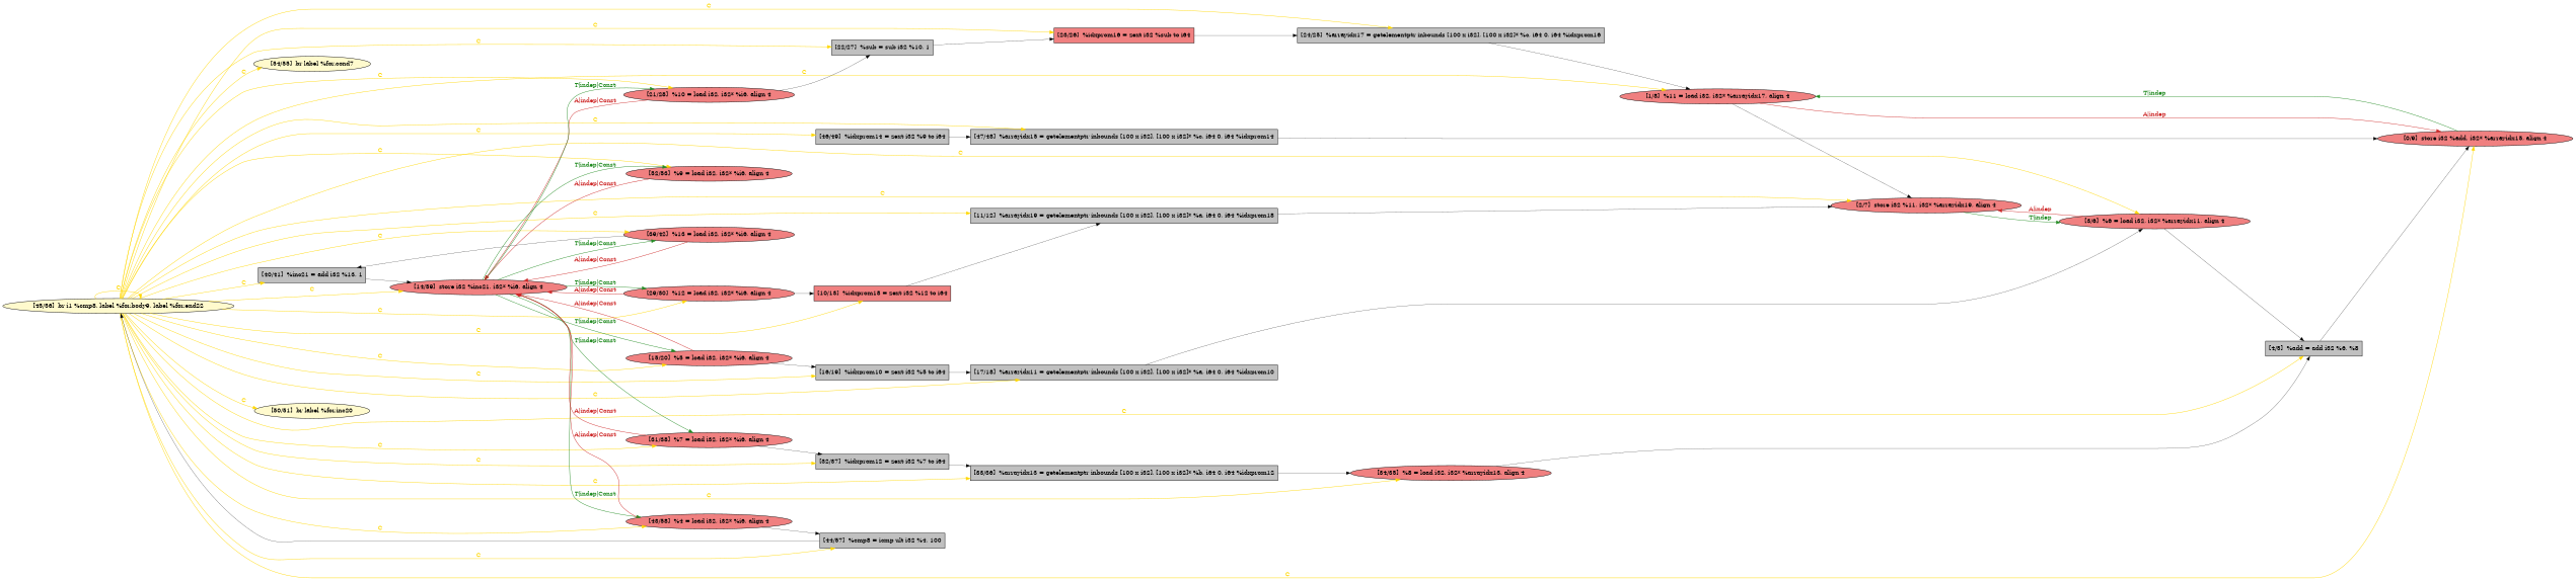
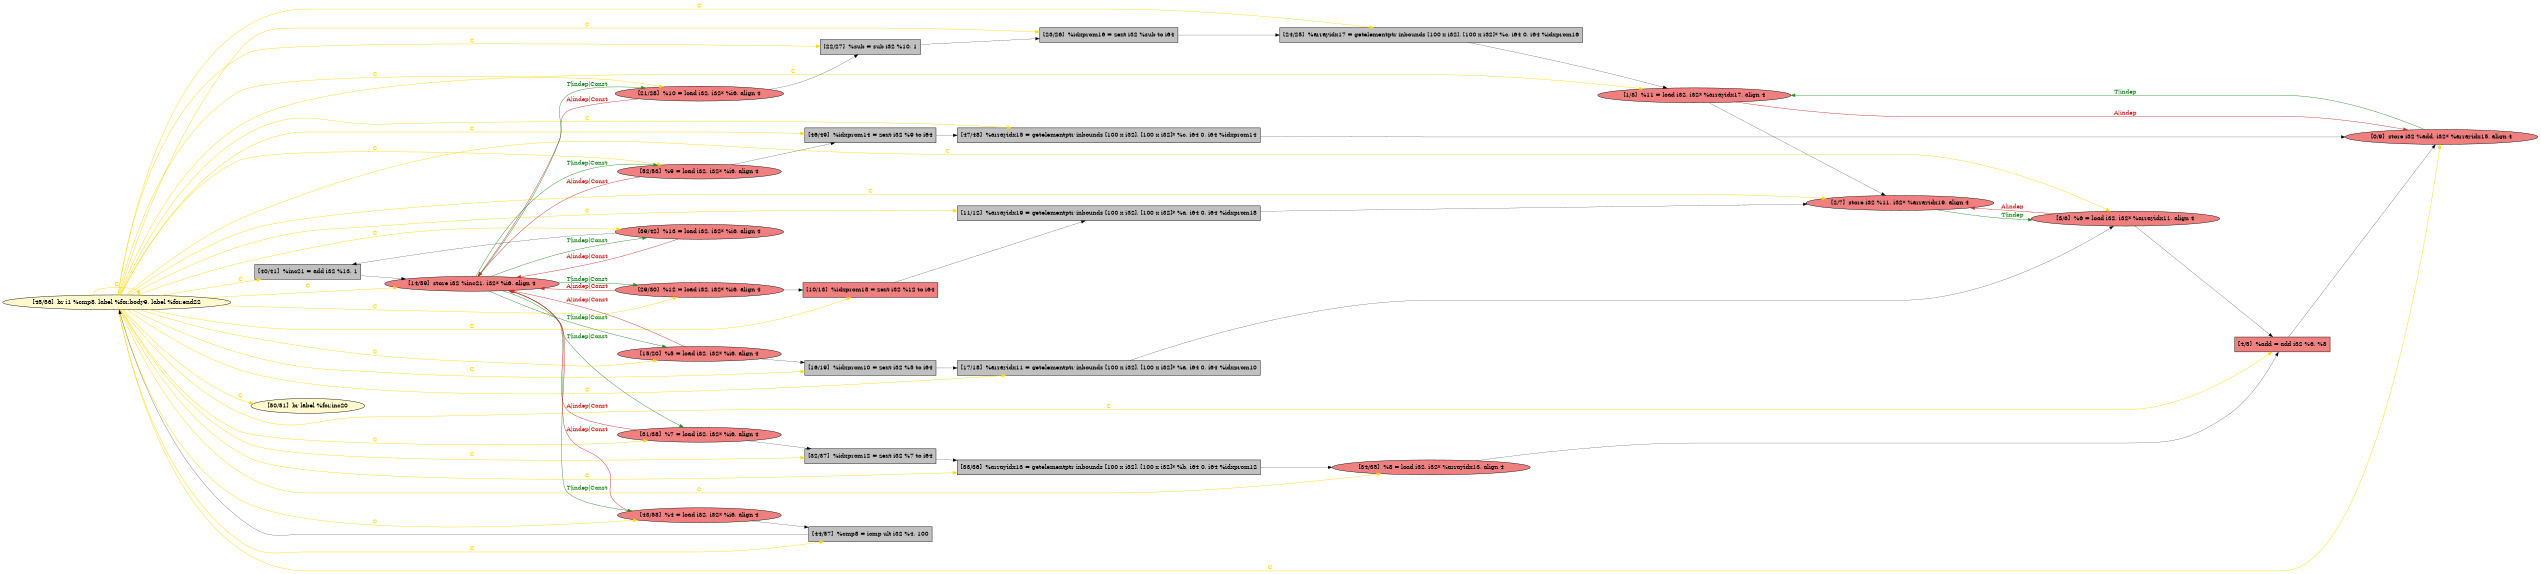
  digraph {
    rankdir=LR
    node [fillcolor=lightcoral shape=ellipse style=filled]
    edge [color=gold fontcolor=gold penwidth=1.0 style=solid]
    n1 [fillcolor=grey label="[22/27]  %sub = sub i32 %10, 1" shape=rectangle]
-   n2 [label="[23/26]  %idxprom16 = zext i32 %sub to i64" shape=rectangle]
+   n2 [fillcolor=grey label="[23/26]  %idxprom16 = zext i32 %sub to i64" shape=rectangle]
    n3 [fillcolor=grey label="[24/25]  %arrayidx17 = getelementptr inbounds [100 x i32], [100 x i32]* %c, i64 0, i64 %idxprom16" shape=rectangle]
    n4 [fillcolor=lemonchiffon label="[45/56]  br i1 %cmp8, label %for.body9, label %for.end22"]
-   n5 [fillcolor=lemonchiffon label="[54/55]  br label %for.cond7"]
    n6 [fillcolor=grey label="[40/41]  %inc21 = add i32 %13, 1" shape=rectangle]
    n7 [label="[29/30]  %12 = load i32, i32* %i6, align 4"]
    n8 [label="[52/53]  %9 = load i32, i32* %i6, align 4"]
    n9 [fillcolor=grey label="[33/36]  %arrayidx13 = getelementptr inbounds [100 x i32], [100 x i32]* %b, i64 0, i64 %idxprom12" shape=rectangle]
    n10 [label="[1/8]  %11 = load i32, i32* %arrayidx17, align 4"]
    n11 [fillcolor=grey label="[46/49]  %idxprom14 = zext i32 %9 to i64" shape=rectangle]
    n12 [label="[21/28]  %10 = load i32, i32* %i6, align 4"]
    n13 [label="[14/59]  store i32 %inc21, i32* %i6, align 4"]
    n14 [label="[10/13]  %idxprom18 = zext i32 %12 to i64" shape=rectangle]
    n15 [label="[31/38]  %7 = load i32, i32* %i6, align 4"]
    n16 [fillcolor=grey label="[47/48]  %arrayidx15 = getelementptr inbounds [100 x i32], [100 x i32]* %c, i64 0, i64 %idxprom14" shape=rectangle]
    n17 [fillcolor=grey label="[17/18]  %arrayidx11 = getelementptr inbounds [100 x i32], [100 x i32]* %a, i64 0, i64 %idxprom10" shape=rectangle]
    n18 [fillcolor=grey label="[11/12]  %arrayidx19 = getelementptr inbounds [100 x i32], [100 x i32]* %a, i64 0, i64 %idxprom18" shape=rectangle]
    n19 [label="[15/20]  %5 = load i32, i32* %i6, align 4"]
-   n20 [fillcolor=grey label="[4/5]  %add = add i32 %6, %8" shape=rectangle]
+   n20 [label="[4/5]  %add = add i32 %6, %8" shape=rectangle]
    n21 [label="[0/9]  store i32 %add, i32* %arrayidx15, align 4"]
    n22 [fillcolor=lemonchiffon label="[50/51]  br label %for.inc20"]
    n23 [label="[43/58]  %4 = load i32, i32* %i6, align 4"]
    n24 [label="[39/42]  %13 = load i32, i32* %i6, align 4"]
    n25 [label="[2/7]  store i32 %11, i32* %arrayidx19, align 4"]
    n26 [label="[3/6]  %6 = load i32, i32* %arrayidx11, align 4"]
    n27 [fillcolor=grey label="[44/57]  %cmp8 = icmp ult i32 %4, 100" shape=rectangle]
    n28 [label="[34/35]  %8 = load i32, i32* %arrayidx13, align 4"]
    n29 [fillcolor=grey label="[32/37]  %idxprom12 = zext i32 %7 to i64" shape=rectangle]
    n30 [fillcolor=grey label="[16/19]  %idxprom10 = zext i32 %5 to i64" shape=rectangle]
    n1 -> n2 [color=black fontcolor=black penwidth=0.5]
    n2 -> n3 [color=black fontcolor=black penwidth=0.5]
    n3 -> n10 [color=black fontcolor=black penwidth=0.5]
    n4 -> n1 [label=C]
    n4 -> n2 [label=C]
    n4 -> n3 [label=C]
    n4 -> n4 [label=C]
-   n4 -> n5 [label=C]
    n4 -> n6 [label=C]
    n4 -> n7 [label=C]
    n4 -> n8 [label=C]
    n4 -> n9 [label=C]
    n4 -> n10 [label=C]
    n4 -> n11 [label=C]
    n4 -> n12 [label=C]
    n4 -> n13 [label=C]
    n4 -> n14 [label=C]
    n4 -> n15 [label=C]
    n4 -> n16 [label=C]
    n4 -> n17 [label=C]
    n4 -> n18 [label=C]
    n4 -> n19 [label=C]
    n4 -> n20 [label=C]
    n4 -> n21 [label=C]
    n4 -> n22 [label=C]
    n4 -> n23 [label=C]
    n4 -> n24 [label=C]
    n4 -> n25 [label=C]
    n4 -> n26 [label=C]
    n4 -> n27 [label=C]
    n4 -> n28 [label=C]
    n4 -> n29 [label=C]
    n4 -> n30 [label=C]
    n6 -> n13 [color=black fontcolor=black penwidth=0.5]
    n7 -> n13 [color=firebrick3 fontcolor=firebrick3 label="A|indep|Const"]
    n7 -> n14 [color=black fontcolor=black penwidth=0.5]
+   n8 -> n11 [color=black fontcolor=black penwidth=0.5]
    n8 -> n13 [color=firebrick3 fontcolor=firebrick3 label="A|indep|Const"]
    n9 -> n28 [color=black fontcolor=black penwidth=0.5]
    n10 -> n21 [color=firebrick3 fontcolor=firebrick3 label="A|indep"]
    n10 -> n25 [color=black fontcolor=black penwidth=0.5]
    n11 -> n16 [color=black fontcolor=black penwidth=0.5]
    n12 -> n1 [color=black fontcolor=black penwidth=0.5]
    n12 -> n13 [color=firebrick3 fontcolor=firebrick3 label="A|indep|Const"]
    n13 -> n7 [color=forestgreen fontcolor=forestgreen label="T|indep|Const"]
    n13 -> n8 [color=forestgreen fontcolor=forestgreen label="T|indep|Const"]
    n13 -> n12 [color=forestgreen fontcolor=forestgreen label="T|indep|Const"]
    n13 -> n15 [color=forestgreen fontcolor=forestgreen label="T|indep|Const"]
    n13 -> n19 [color=forestgreen fontcolor=forestgreen label="T|indep|Const"]
    n13 -> n23 [color=forestgreen fontcolor=forestgreen label="T|indep|Const"]
    n13 -> n24 [color=forestgreen fontcolor=forestgreen label="T|indep|Const"]
    n14 -> n18 [color=black fontcolor=black penwidth=0.5]
    n15 -> n13 [color=firebrick3 fontcolor=firebrick3 label="A|indep|Const"]
    n15 -> n29 [color=black fontcolor=black penwidth=0.5]
    n16 -> n21 [color=black fontcolor=black penwidth=0.5]
    n17 -> n26 [color=black fontcolor=black penwidth=0.5]
    n18 -> n25 [color=black fontcolor=black penwidth=0.5]
    n19 -> n13 [color=firebrick3 fontcolor=firebrick3 label="A|indep|Const"]
    n19 -> n30 [color=black fontcolor=black penwidth=0.5]
    n20 -> n21 [color=black fontcolor=black penwidth=0.5]
    n21 -> n10 [color=forestgreen fontcolor=forestgreen label="T|indep"]
    n23 -> n13 [color=firebrick3 fontcolor=firebrick3 label="A|indep|Const"]
    n23 -> n27 [color=black fontcolor=black penwidth=0.5]
    n24 -> n6 [color=black fontcolor=black penwidth=0.5]
    n24 -> n13 [color=firebrick3 fontcolor=firebrick3 label="A|indep|Const"]
    n25 -> n26 [color=forestgreen fontcolor=forestgreen label="T|indep"]
    n26 -> n20 [color=black fontcolor=black penwidth=0.5]
    n26 -> n25 [color=firebrick3 fontcolor=firebrick3 label="A|indep"]
    n27 -> n4 [color=black fontcolor=black penwidth=0.5]
    n28 -> n20 [color=black fontcolor=black penwidth=0.5]
    n29 -> n9 [color=black fontcolor=black penwidth=0.5]
    n30 -> n17 [color=black fontcolor=black penwidth=0.5]
  }
